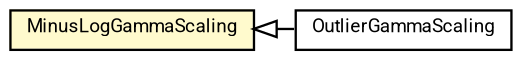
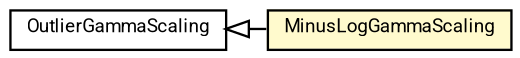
  digraph {
    nodesep=0.15
    rankdir=LR
    ranksep=0.25
    fontname=Inter
    node [fontcolor=black fontname=Inter fontsize=8 margin=0 shape=plaintext]
    n1 [height=0 label=<<table title="de.lmu.ifi.dbs.elki.utilities.scaling.outlier.MinusLogGammaScaling" border="0" cellborder="1" cellspacing="0" cellpadding="2" bgcolor="lemonChiffon" href="MinusLogGammaScaling.html" target="_parent"> 		<tr><td><table border="0" cellspacing="0" cellpadding="1"> 		<tr><td align="center" balign="center"> <font face="Roboto">MinusLogGammaScaling</font> </td></tr> 		</table></td></tr> 		</table>> width=0]
    n2 [height=0 label=<<table title="de.lmu.ifi.dbs.elki.utilities.scaling.outlier.OutlierGammaScaling" border="0" cellborder="1" cellspacing="0" cellpadding="2" href="OutlierGammaScaling.html" target="_parent"> 		<tr><td><table border="0" cellspacing="0" cellpadding="1"> 		<tr><td align="center" balign="center"> <font face="Roboto">OutlierGammaScaling</font> </td></tr> 		</table></td></tr> 		</table>> width=0]
-   n1 -> n2 [arrowtail=empty color=black dir=back fontname=Inter fontsize=7 labelfontname=Roboto labelfontsize=7 weight=10]
+   n2 -> n1 [arrowtail=empty color=black dir=back fontname=Inter fontsize=7 labelfontname=Roboto labelfontsize=7 weight=10]
  }
